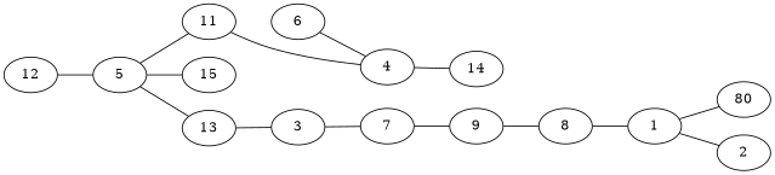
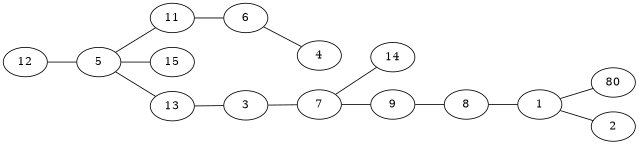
  graph {
    rankdir=LR
    n1 [label=12]
    n2 [label=5]
    n3 [label=11]
    n4 [label=15]
    n5 [label=13]
    n6 [label=6]
    n7 [label=4]
    n8 [label=14]
    n9 [label=3]
    n10 [label=7]
    n11 [label=9]
    n12 [label=8]
    n13 [label=1]
    n14 [label=80]
    n15 [label=2]
    n1 -- n2
    n2 -- n3
    n2 -- n4
    n2 -- n5
-   n3 -- n7
+   n3 -- n6
    n5 -- n9
    n6 -- n7
-   n7 -- n8
+   n10 -- n8
    n9 -- n10
    n10 -- n11
    n11 -- n12
    n12 -- n13
    n13 -- n14
    n13 -- n15
  }
